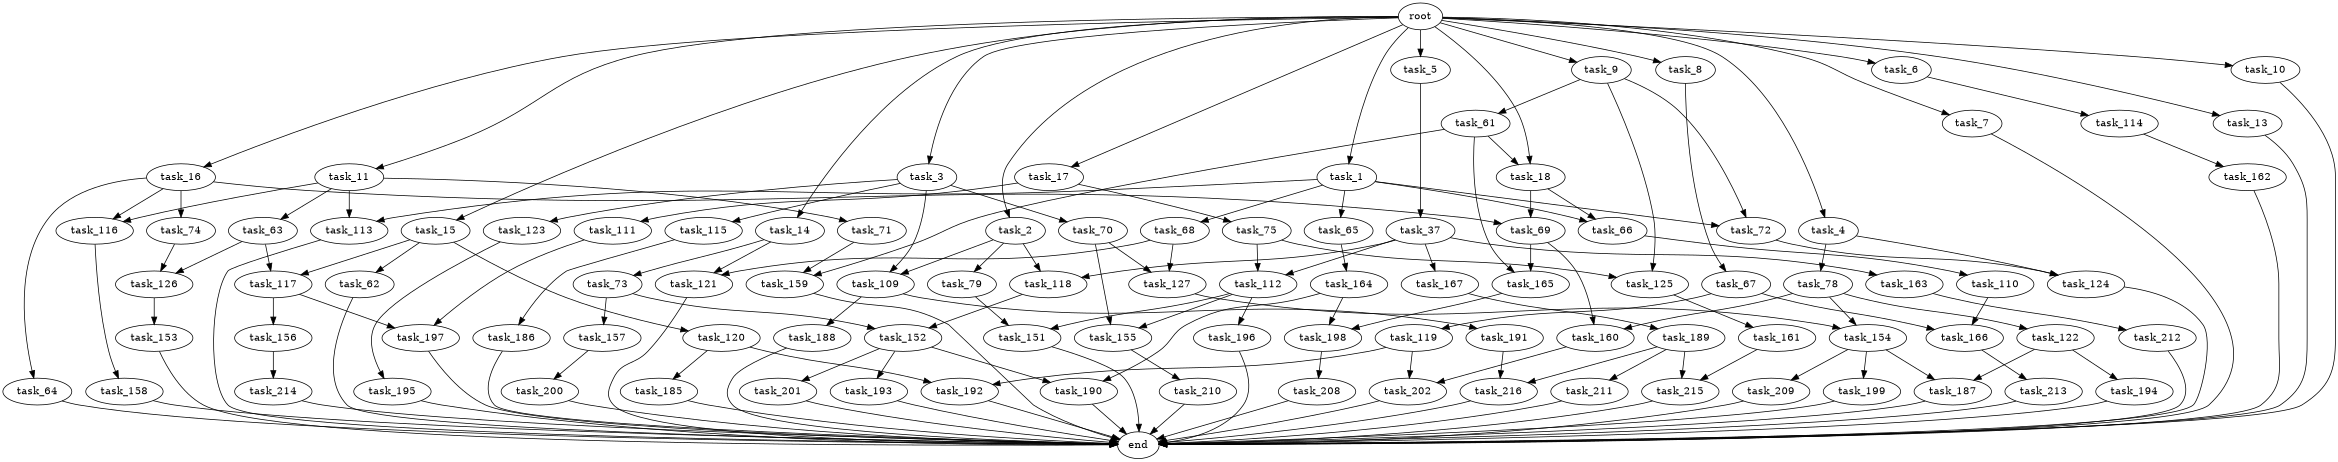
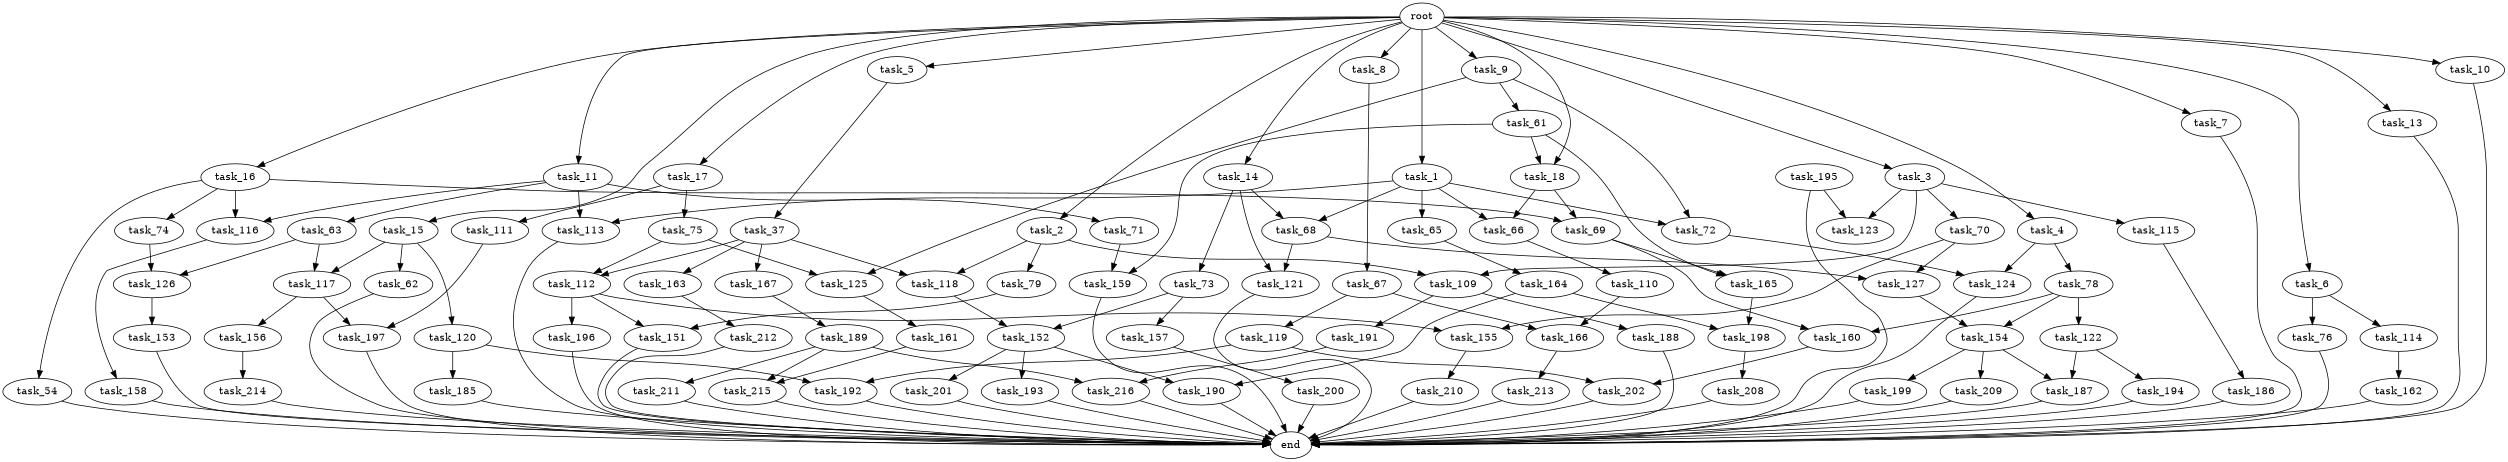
  digraph {
    task_11
    task_113
    task_63
    task_116
    task_71
    end
    task_117
    task_126
    task_158
    task_159
    task_195
-   task_64
+   task_64 [label=task_54]
    task_17
    task_75
    task_111
    task_112
    task_125
    task_197
    task_190
    task_15
    task_62
    task_120
    task_185
    task_192
    task_156
    task_153
    task_69
    task_165
    task_160
    task_198
    task_202
    task_155
    task_210
    task_189
    task_215
    task_216
    task_211
    task_199
    task_73
    task_157
    task_152
    task_200
    task_201
    task_193
    task_7
    task_109
    task_188
    task_191
    task_67
    task_119
    task_166
    task_213
    task_79
    task_151
    task_214
    task_115
    task_186
    task_196
    task_161
    task_61
    task_18
    task_72
    task_124
    task_121
    task_208
    task_3
    task_70
    task_123
    task_127
    task_14
    task_68
    task_187
    task_154
    task_209
    task_114
    task_162
    task_9
    task_164
    root
    task_4
    task_13
    task_5
    task_6
    task_16
    task_10
    task_1
    task_2
    task_8
    task_78
    n90 [label=task_37]
+   task_76
    task_74
    task_65
    task_66
    task_118
    task_167
    task_212
    task_122
    task_194
    task_110
    task_163
    task_11 -> task_113
    task_11 -> task_63
    task_11 -> task_116
    task_11 -> task_71
    task_113 -> end
    task_63 -> task_117
    task_63 -> task_126
    task_116 -> task_158
    task_71 -> task_159
    task_117 -> task_197
    task_117 -> task_156
    task_126 -> task_153
    task_158 -> end
    task_159 -> end
    task_195 -> end
    task_64 -> end
    task_17 -> task_75
    task_17 -> task_111
    task_75 -> task_112
    task_75 -> task_125
    task_111 -> task_197
    task_112 -> task_155
    task_112 -> task_151
    task_112 -> task_196
    task_125 -> task_161
    task_197 -> end
    task_190 -> end
    task_15 -> task_117
    task_15 -> task_62
    task_15 -> task_120
    task_62 -> end
    task_120 -> task_185
    task_120 -> task_192
    task_185 -> end
    task_192 -> end
    task_156 -> task_214
    task_153 -> end
    task_69 -> task_165
    task_69 -> task_160
    task_165 -> task_198
    task_160 -> task_202
    task_198 -> task_208
    task_202 -> end
    task_155 -> task_210
    task_210 -> end
    task_189 -> task_215
    task_189 -> task_216
    task_189 -> task_211
    task_215 -> end
    task_216 -> end
    task_211 -> end
    task_199 -> end
    task_73 -> task_157
    task_73 -> task_152
    task_157 -> task_200
    task_152 -> task_190
    task_152 -> task_201
    task_152 -> task_193
    task_200 -> end
    task_201 -> end
    task_193 -> end
    task_7 -> end
    task_109 -> task_188
    task_109 -> task_191
    task_188 -> end
    task_191 -> task_216
    task_67 -> task_119
    task_67 -> task_166
    task_119 -> task_192
    task_119 -> task_202
    task_166 -> task_213
    task_213 -> end
    task_79 -> task_151
    task_151 -> end
    task_214 -> end
    task_115 -> task_186
    task_186 -> end
    task_196 -> end
    task_161 -> task_215
    task_61 -> task_159
    task_61 -> task_165
    task_61 -> task_18
    task_18 -> task_69
    task_18 -> task_66
    task_72 -> task_124
    task_124 -> end
    task_121 -> end
    task_208 -> end
    task_3 -> task_109
    task_3 -> task_115
    task_3 -> task_70
    task_3 -> task_123
    task_70 -> task_155
    task_70 -> task_127
-   task_123 -> task_195
+   task_195 -> task_123
    task_127 -> task_154
    task_14 -> task_73
    task_14 -> task_121
+   task_14 -> task_68
    task_68 -> task_121
    task_68 -> task_127
    task_187 -> end
    task_154 -> task_199
    task_154 -> task_187
    task_154 -> task_209
    task_209 -> end
    task_114 -> task_162
    task_162 -> end
    task_9 -> task_125
    task_9 -> task_61
    task_9 -> task_72
    task_164 -> task_190
    task_164 -> task_198
    root -> task_11
    root -> task_17
    root -> task_15
    root -> task_7
    root -> task_18
    root -> task_3
    root -> task_14
    root -> task_9
    root -> task_4
    root -> task_13
    root -> task_5
    root -> task_6
    root -> task_16
    root -> task_10
    root -> task_1
    root -> task_2
    root -> task_8
    task_4 -> task_124
    task_4 -> task_78
    task_13 -> end
    task_5 -> n90
    task_6 -> task_114
+   task_6 -> task_76
    task_16 -> task_116
    task_16 -> task_64
    task_16 -> task_69
    task_16 -> task_74
    task_10 -> end
    task_1 -> task_113
    task_1 -> task_72
    task_1 -> task_68
    task_1 -> task_65
    task_1 -> task_66
    task_2 -> task_109
    task_2 -> task_79
    task_2 -> task_118
    task_8 -> task_67
    task_78 -> task_160
    task_78 -> task_154
    task_78 -> task_122
    n90 -> task_112
    n90 -> task_118
    n90 -> task_167
    n90 -> task_163
+   task_76 -> end
    task_74 -> task_126
    task_65 -> task_164
    task_66 -> task_110
    task_118 -> task_152
    task_167 -> task_189
    task_212 -> end
    task_122 -> task_187
    task_122 -> task_194
    task_194 -> end
    task_110 -> task_166
    task_163 -> task_212
  }
